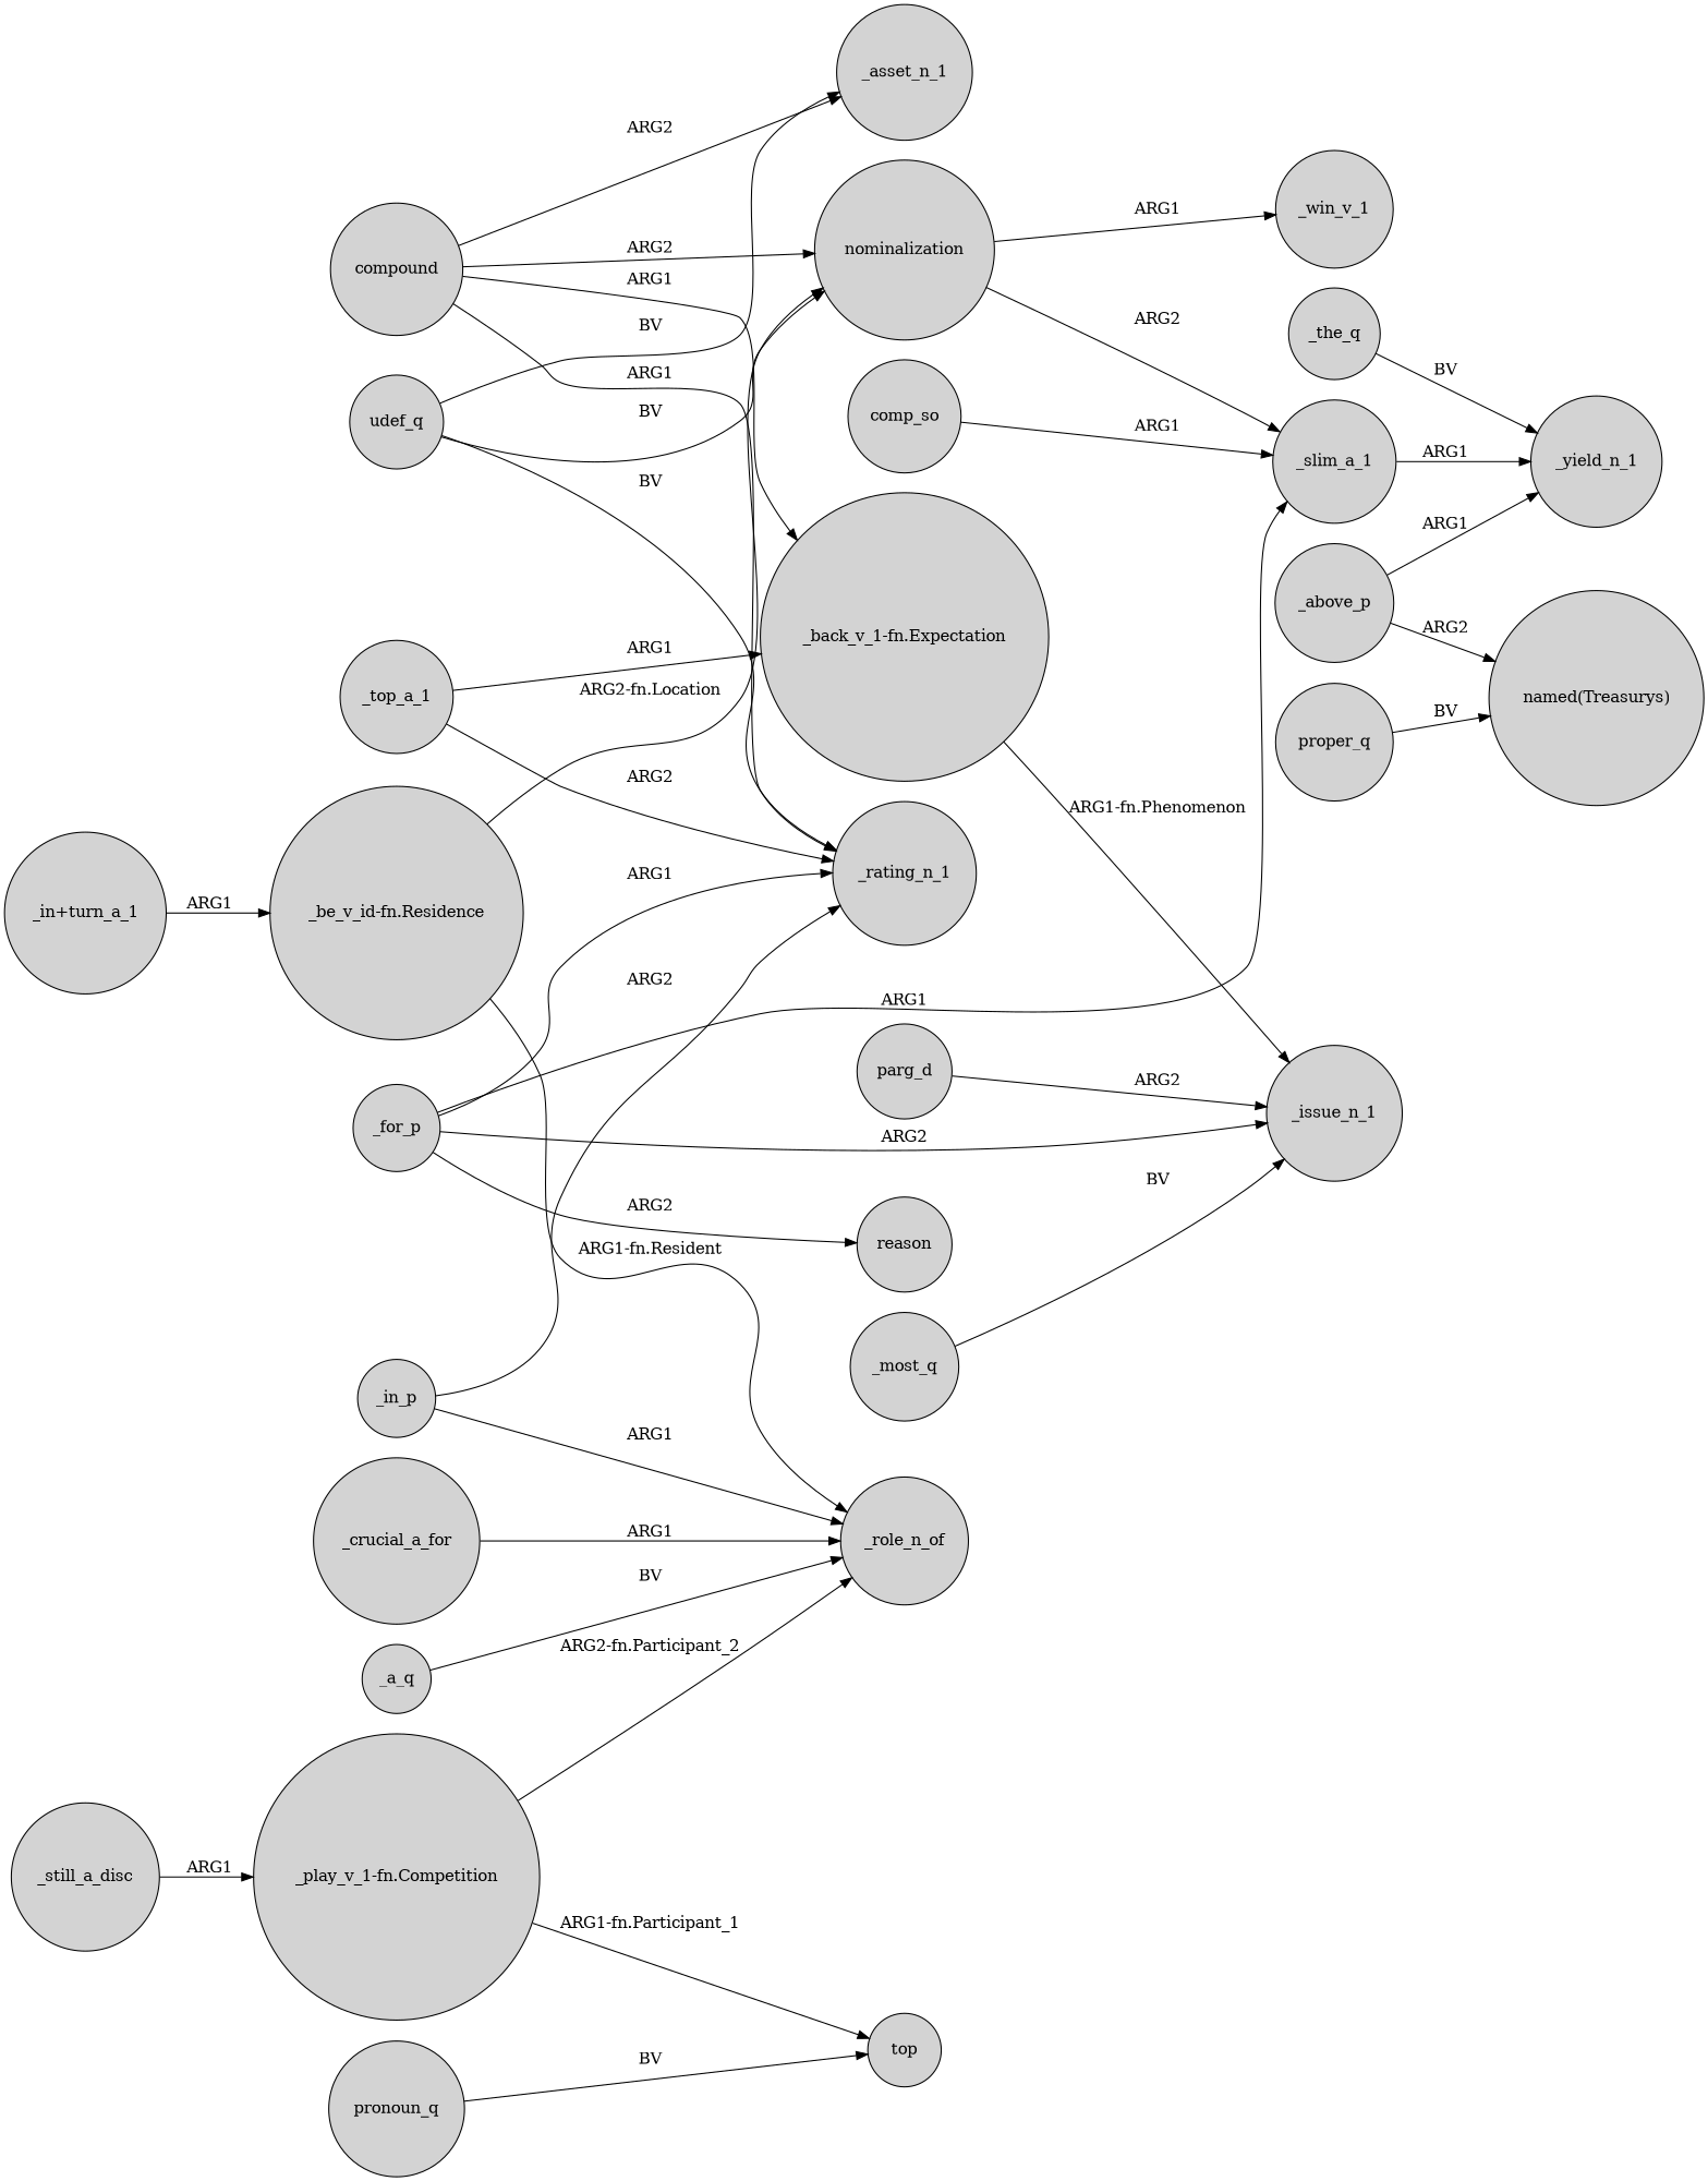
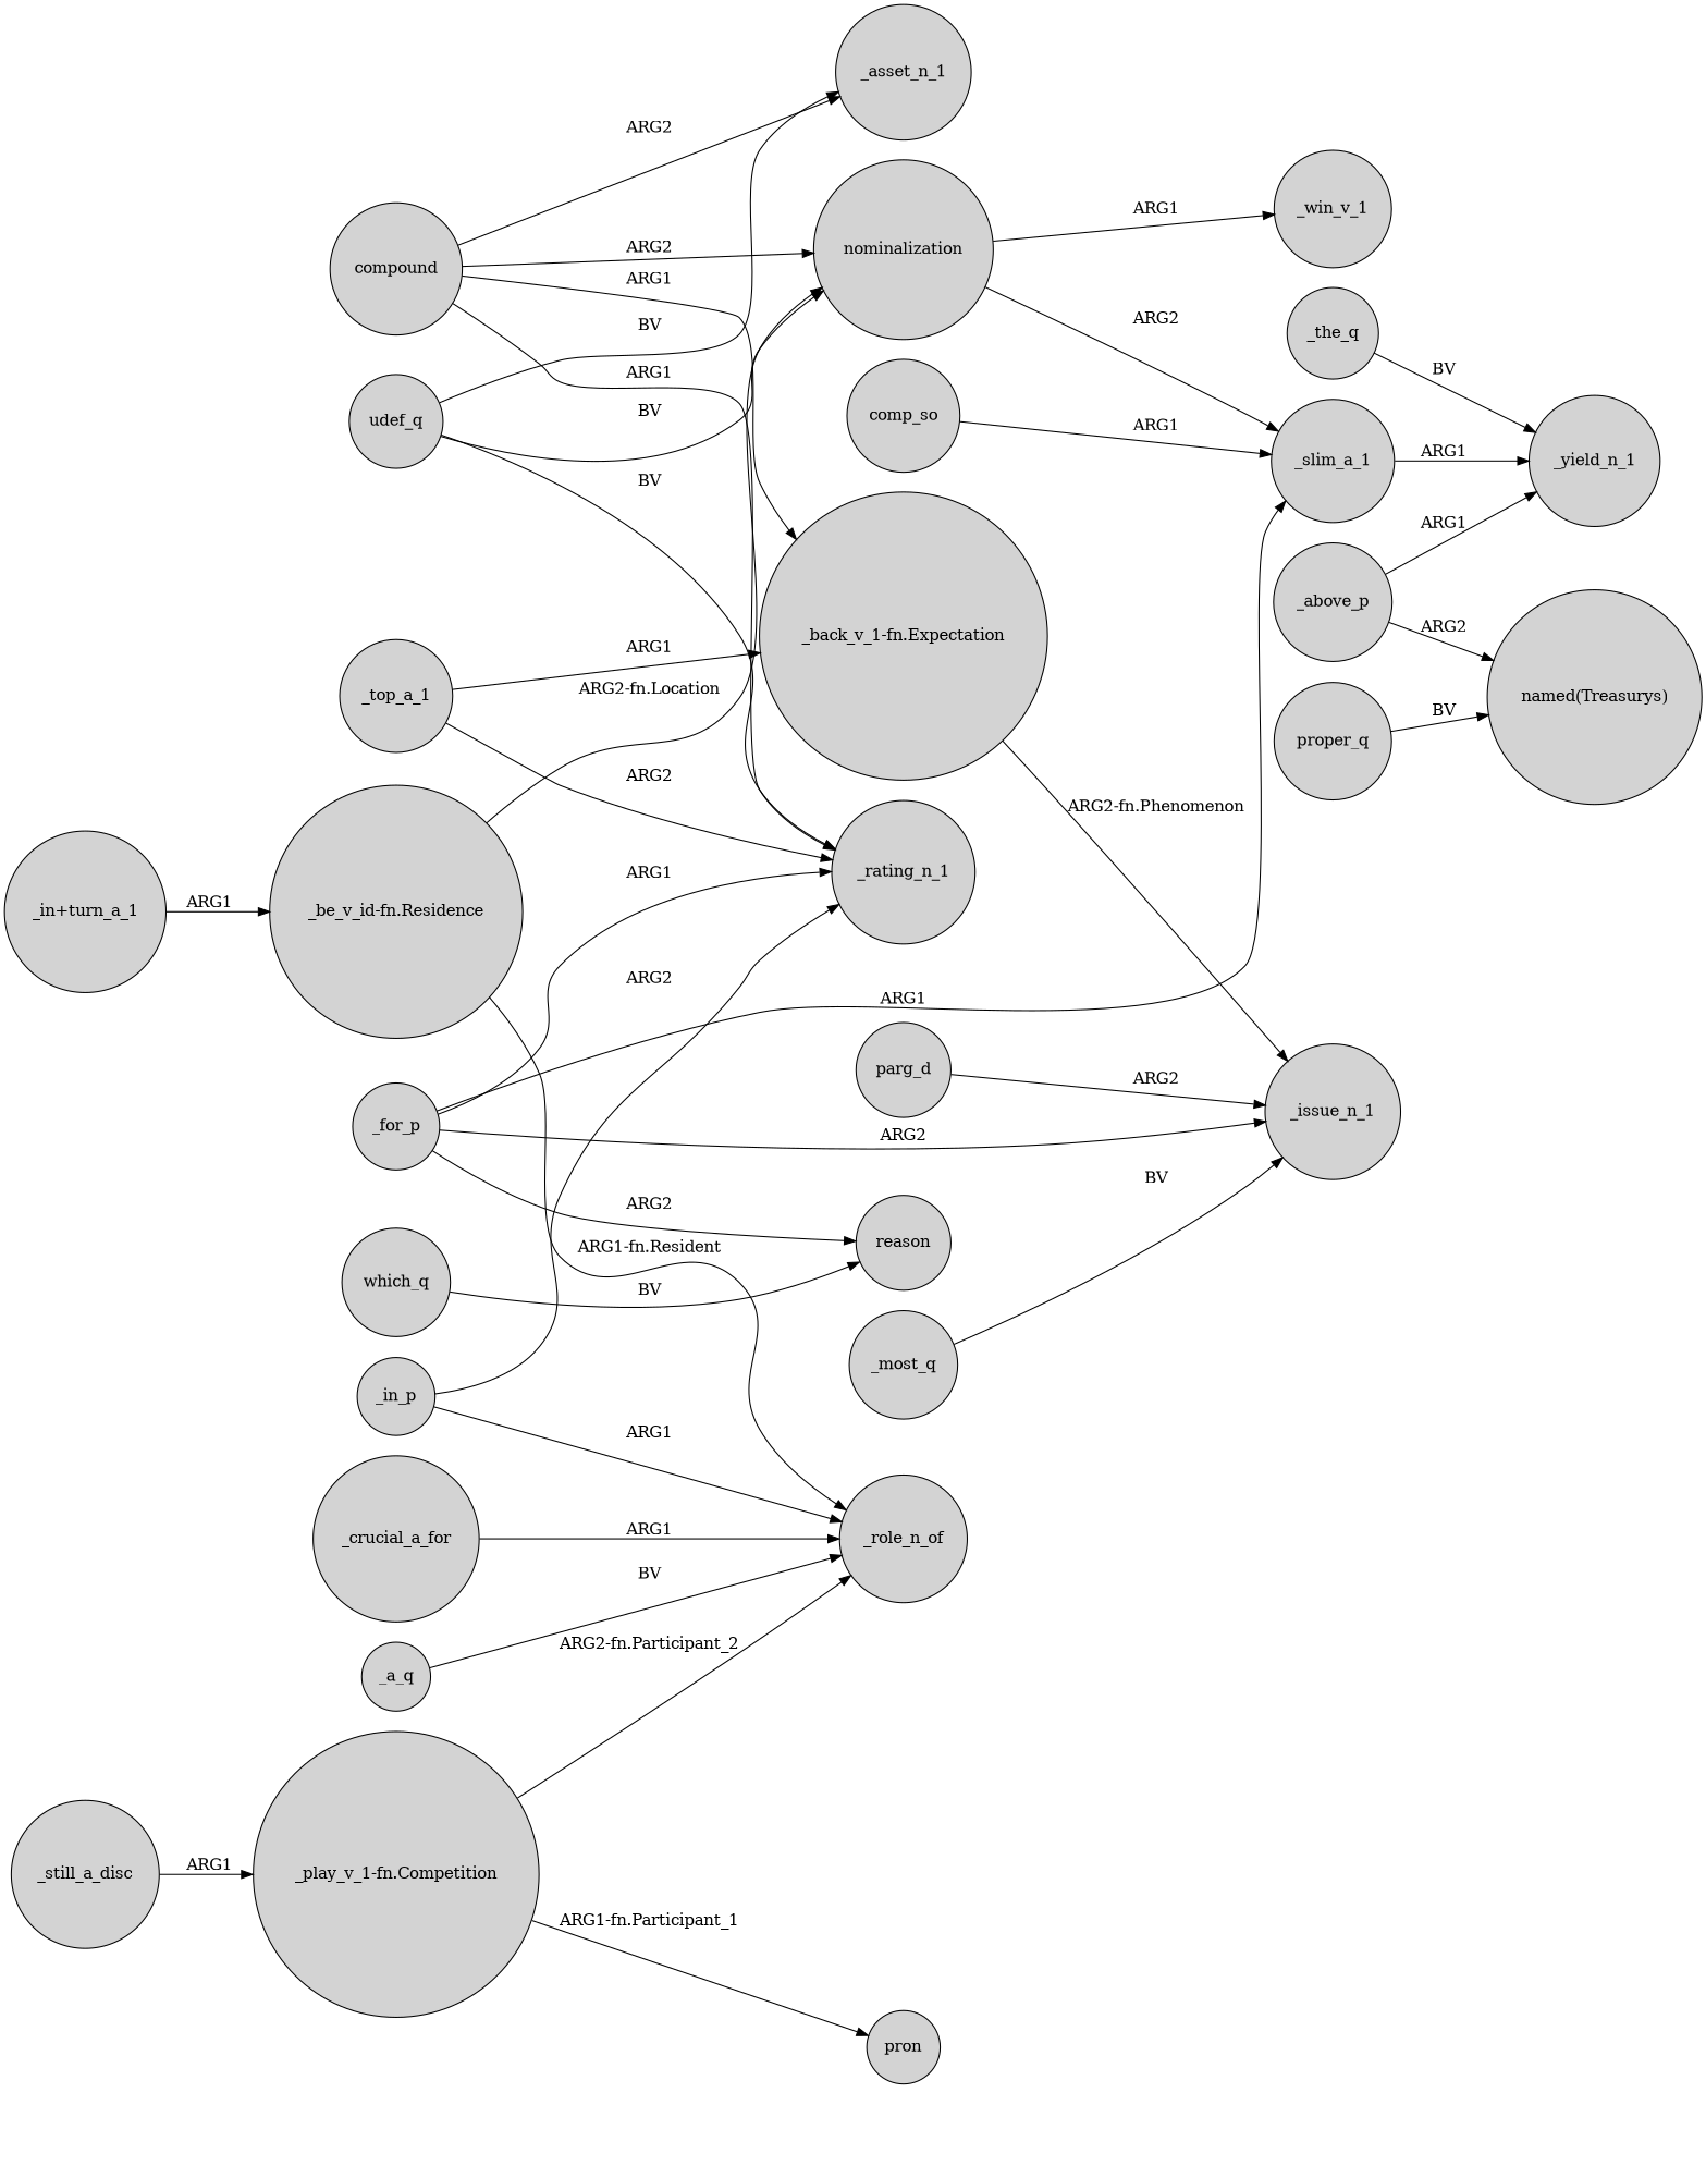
  digraph {
    rankdir=LR
    node [shape=circle style=filled]
    udef_q
    _rating_n_1
    nominalization
    _asset_n_1
    _slim_a_1
    _win_v_1
    _for_p
    reason
    _issue_n_1
    _yield_n_1
    "_be_v_id-fn.Residence"
    _role_n_of
    compound
    "_back_v_1-fn.Expectation"
    _in_p
    _still_a_disc
    "_play_v_1-fn.Competition"
-   pron [label=top]
+   pron
+   which_q
    _most_q
    proper_q
    "named(Treasurys)"
-   pronoun_q
    _the_q
    _a_q
    parg_d
    comp_so
    _above_p
    _crucial_a_for
    "_in+turn_a_1"
    _top_a_1
    udef_q -> _rating_n_1 [label=BV]
    udef_q -> nominalization [label=BV]
    udef_q -> _asset_n_1 [label=BV]
    nominalization -> _slim_a_1 [label=ARG2]
    nominalization -> _win_v_1 [label=ARG1]
    _slim_a_1 -> _yield_n_1 [label=ARG1]
    _for_p -> _rating_n_1 [label=ARG1]
    _for_p -> _slim_a_1 [label=ARG1]
    _for_p -> reason [label=ARG2]
    _for_p -> _issue_n_1 [label=ARG2]
    "_be_v_id-fn.Residence" -> nominalization [label="ARG2-fn.Location"]
    "_be_v_id-fn.Residence" -> _role_n_of [label="ARG1-fn.Resident"]
    compound -> _rating_n_1 [label=ARG1]
    compound -> nominalization [label=ARG2]
    compound -> _asset_n_1 [label=ARG2]
    compound -> "_back_v_1-fn.Expectation" [label=ARG1]
-   "_back_v_1-fn.Expectation" -> _issue_n_1 [label="ARG1-fn.Phenomenon"]
+   "_back_v_1-fn.Expectation" -> _issue_n_1 [label="ARG2-fn.Phenomenon"]
    _in_p -> _rating_n_1 [label=ARG2]
    _in_p -> _role_n_of [label=ARG1]
    _still_a_disc -> "_play_v_1-fn.Competition" [label=ARG1]
    "_play_v_1-fn.Competition" -> _role_n_of [label="ARG2-fn.Participant_2"]
    "_play_v_1-fn.Competition" -> pron [label="ARG1-fn.Participant_1"]
+   which_q -> reason [label=BV]
    _most_q -> _issue_n_1 [label=BV]
    proper_q -> "named(Treasurys)" [label=BV]
-   pronoun_q -> pron [label=BV]
    _the_q -> _yield_n_1 [label=BV]
    _a_q -> _role_n_of [label=BV]
    parg_d -> _issue_n_1 [label=ARG2]
    comp_so -> _slim_a_1 [label=ARG1]
    _above_p -> _yield_n_1 [label=ARG1]
    _above_p -> "named(Treasurys)" [label=ARG2]
    _crucial_a_for -> _role_n_of [label=ARG1]
    "_in+turn_a_1" -> "_be_v_id-fn.Residence" [label=ARG1]
    _top_a_1 -> _rating_n_1 [label=ARG2]
    _top_a_1 -> "_back_v_1-fn.Expectation" [label=ARG1]
  }
